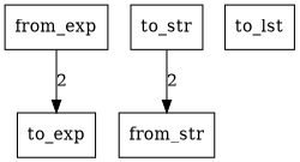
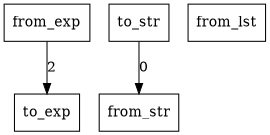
  digraph {
    rankdir=TB
    node [fillcolor=white shape=box style=filled]
    n1 [label=<from_exp>]
    n2 [label=<to_exp>]
    n3 [label=<from_str>]
    n4 [label=<to_str>]
-   n6 [label=<to_lst>]
+   n5 [label=<from_lst>]
    n1 -> n2 [label=2]
-   n4 -> n3 [label=2]
+   n4 -> n3 [label=0]
  }
